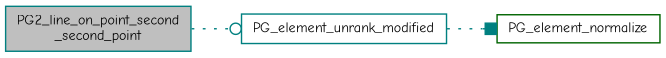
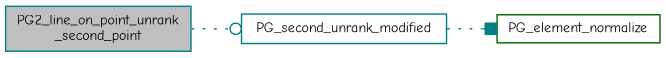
  digraph {
    fontname="Comic Neue"
    rankdir=LR
    node [color=teal fillcolor=white fontname="Comic Neue" fontsize=10 shape=record style=filled]
    edge [color=teal fontname="Comic Neue" fontsize=10 labelfontname=Helvetica labelfontsize=10 style=dotted]
-   n1 [fillcolor=grey75 fontcolor=black height=0.2 label="PG2_line_on_point_second\l_second_point" width=0.4]
-   n2 [height=0.2 label=PG_element_unrank_modified width=0.4]
+   n1 [fillcolor=grey75 fontcolor=black height=0.2 label="PG2_line_on_point_unrank\l_second_point" width=0.4]
+   n2 [height=0.2 label=PG_second_unrank_modified width=0.4]
    n3 [color=darkgreen height=0.2 label=PG_element_normalize width=0.4]
    n1 -> n2 [arrowhead=odot]
    n2 -> n3 [arrowhead=box]
  }
